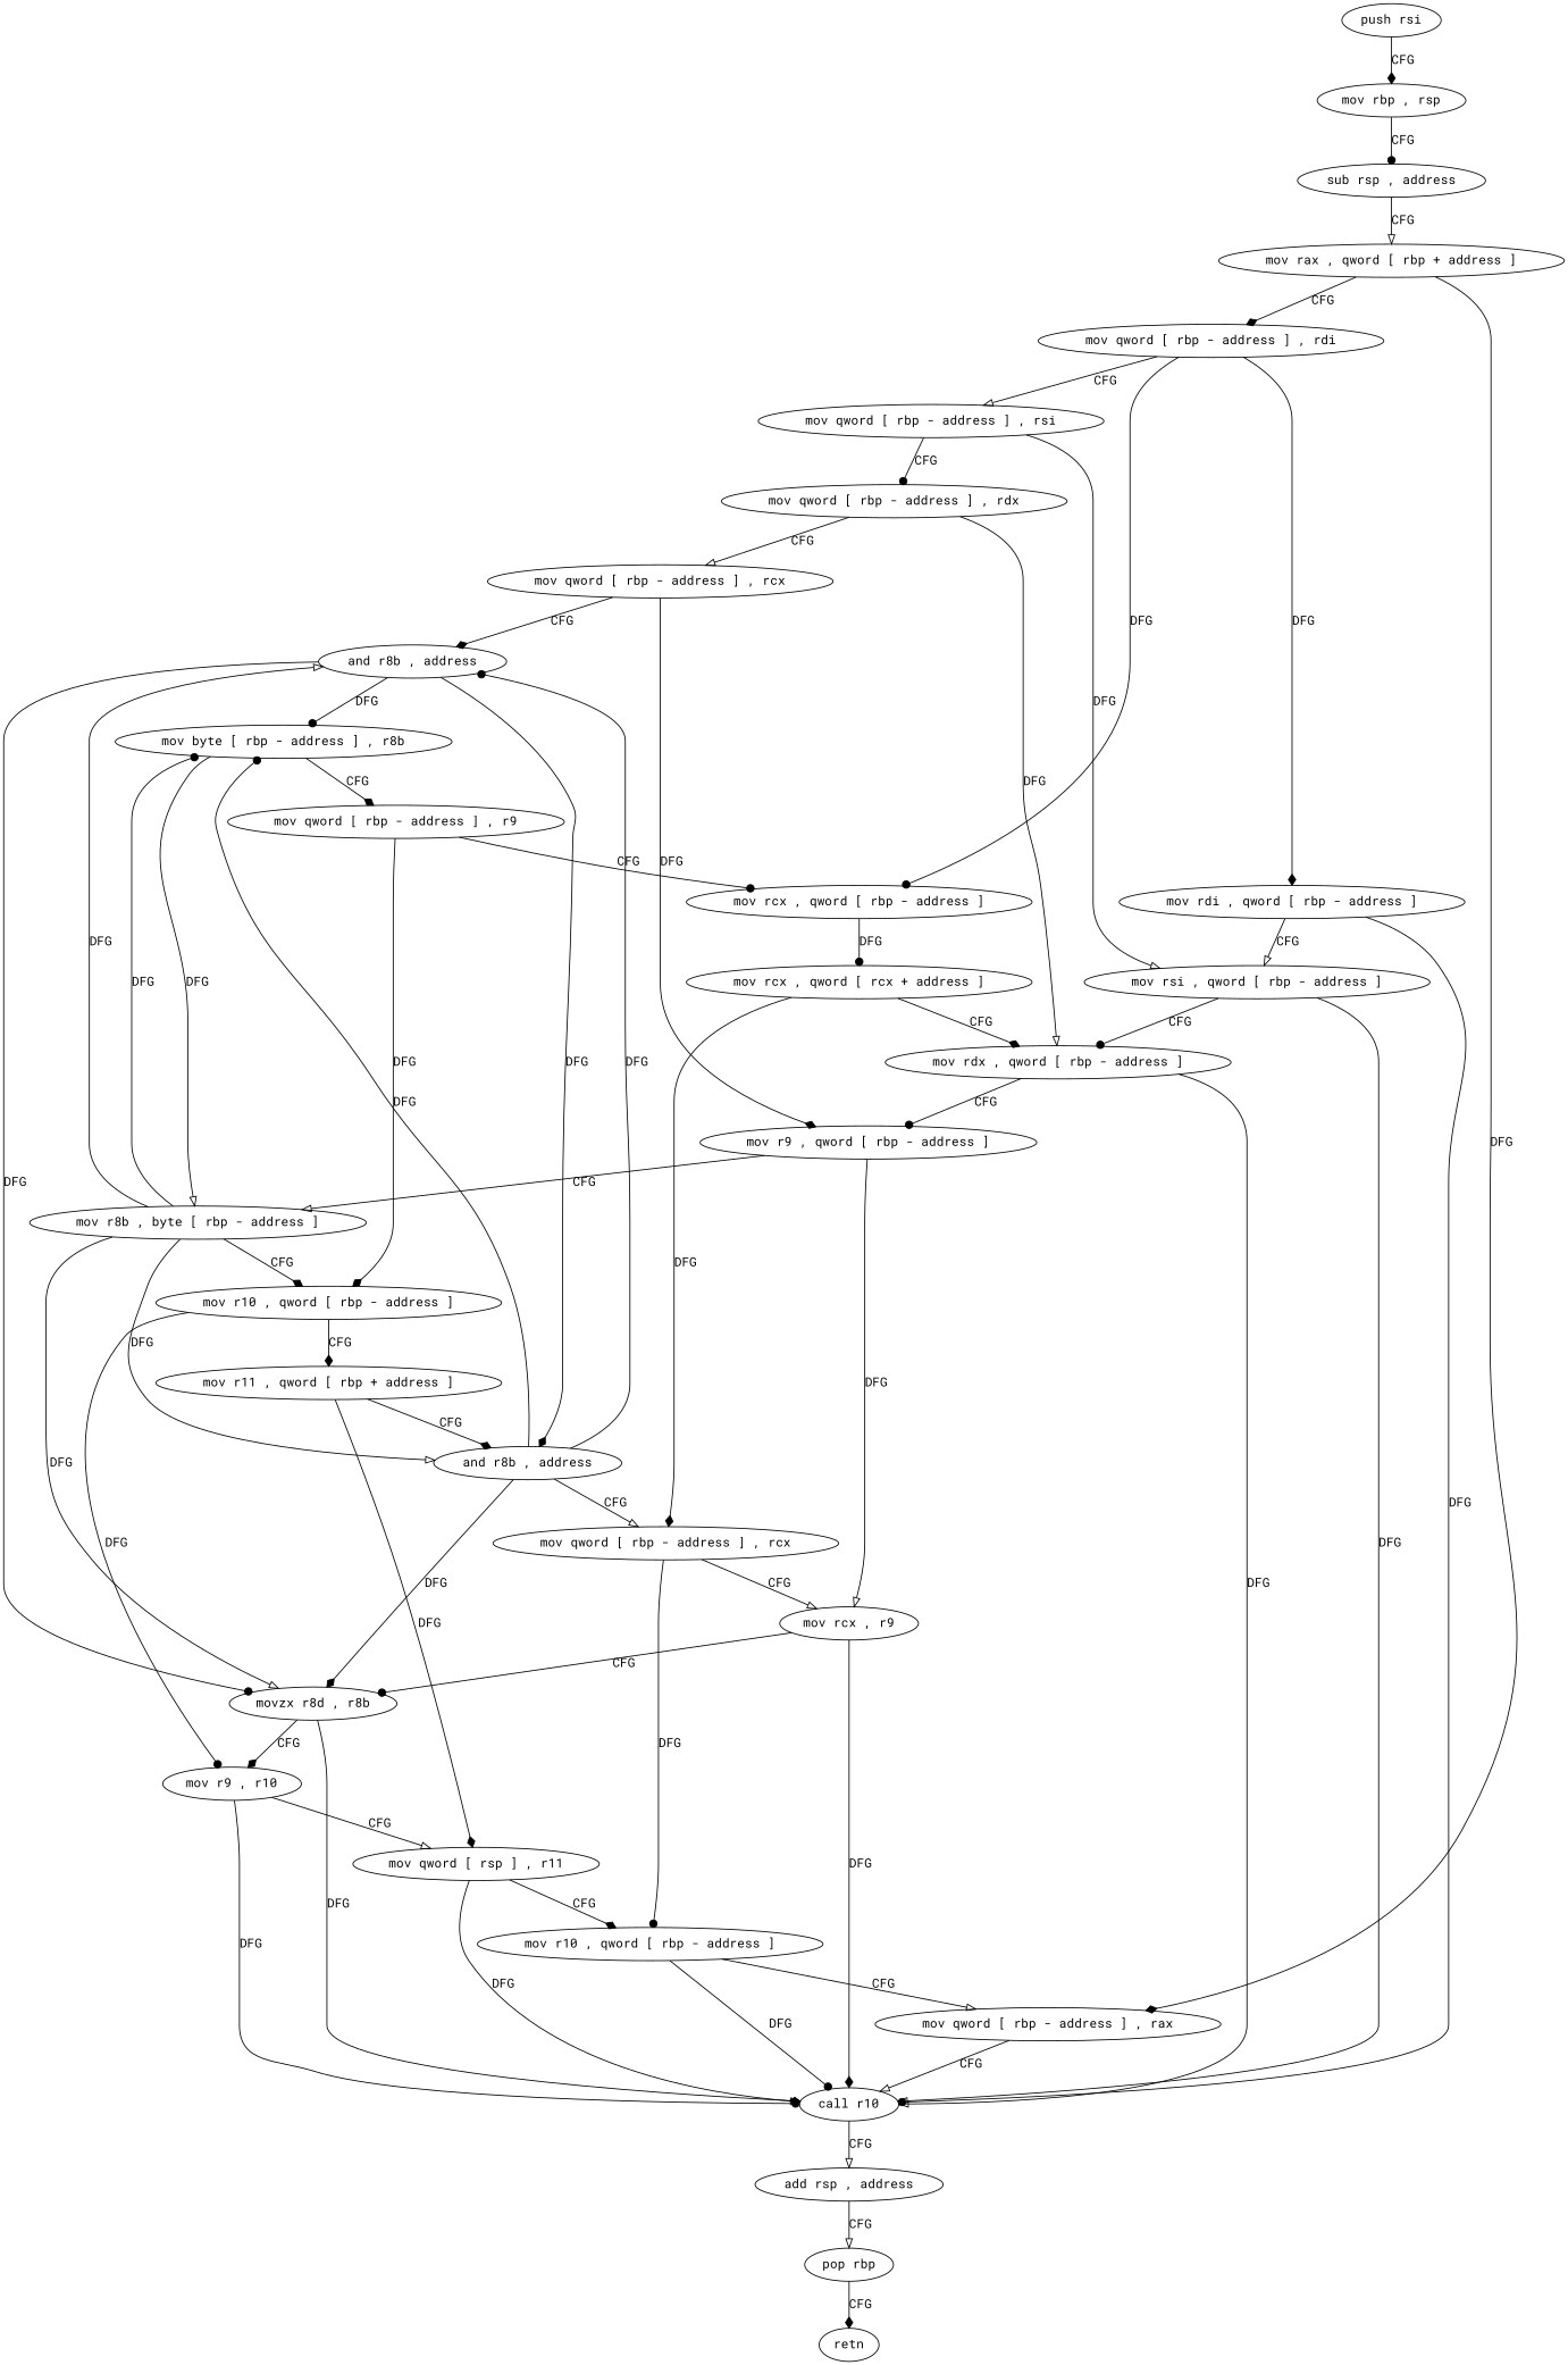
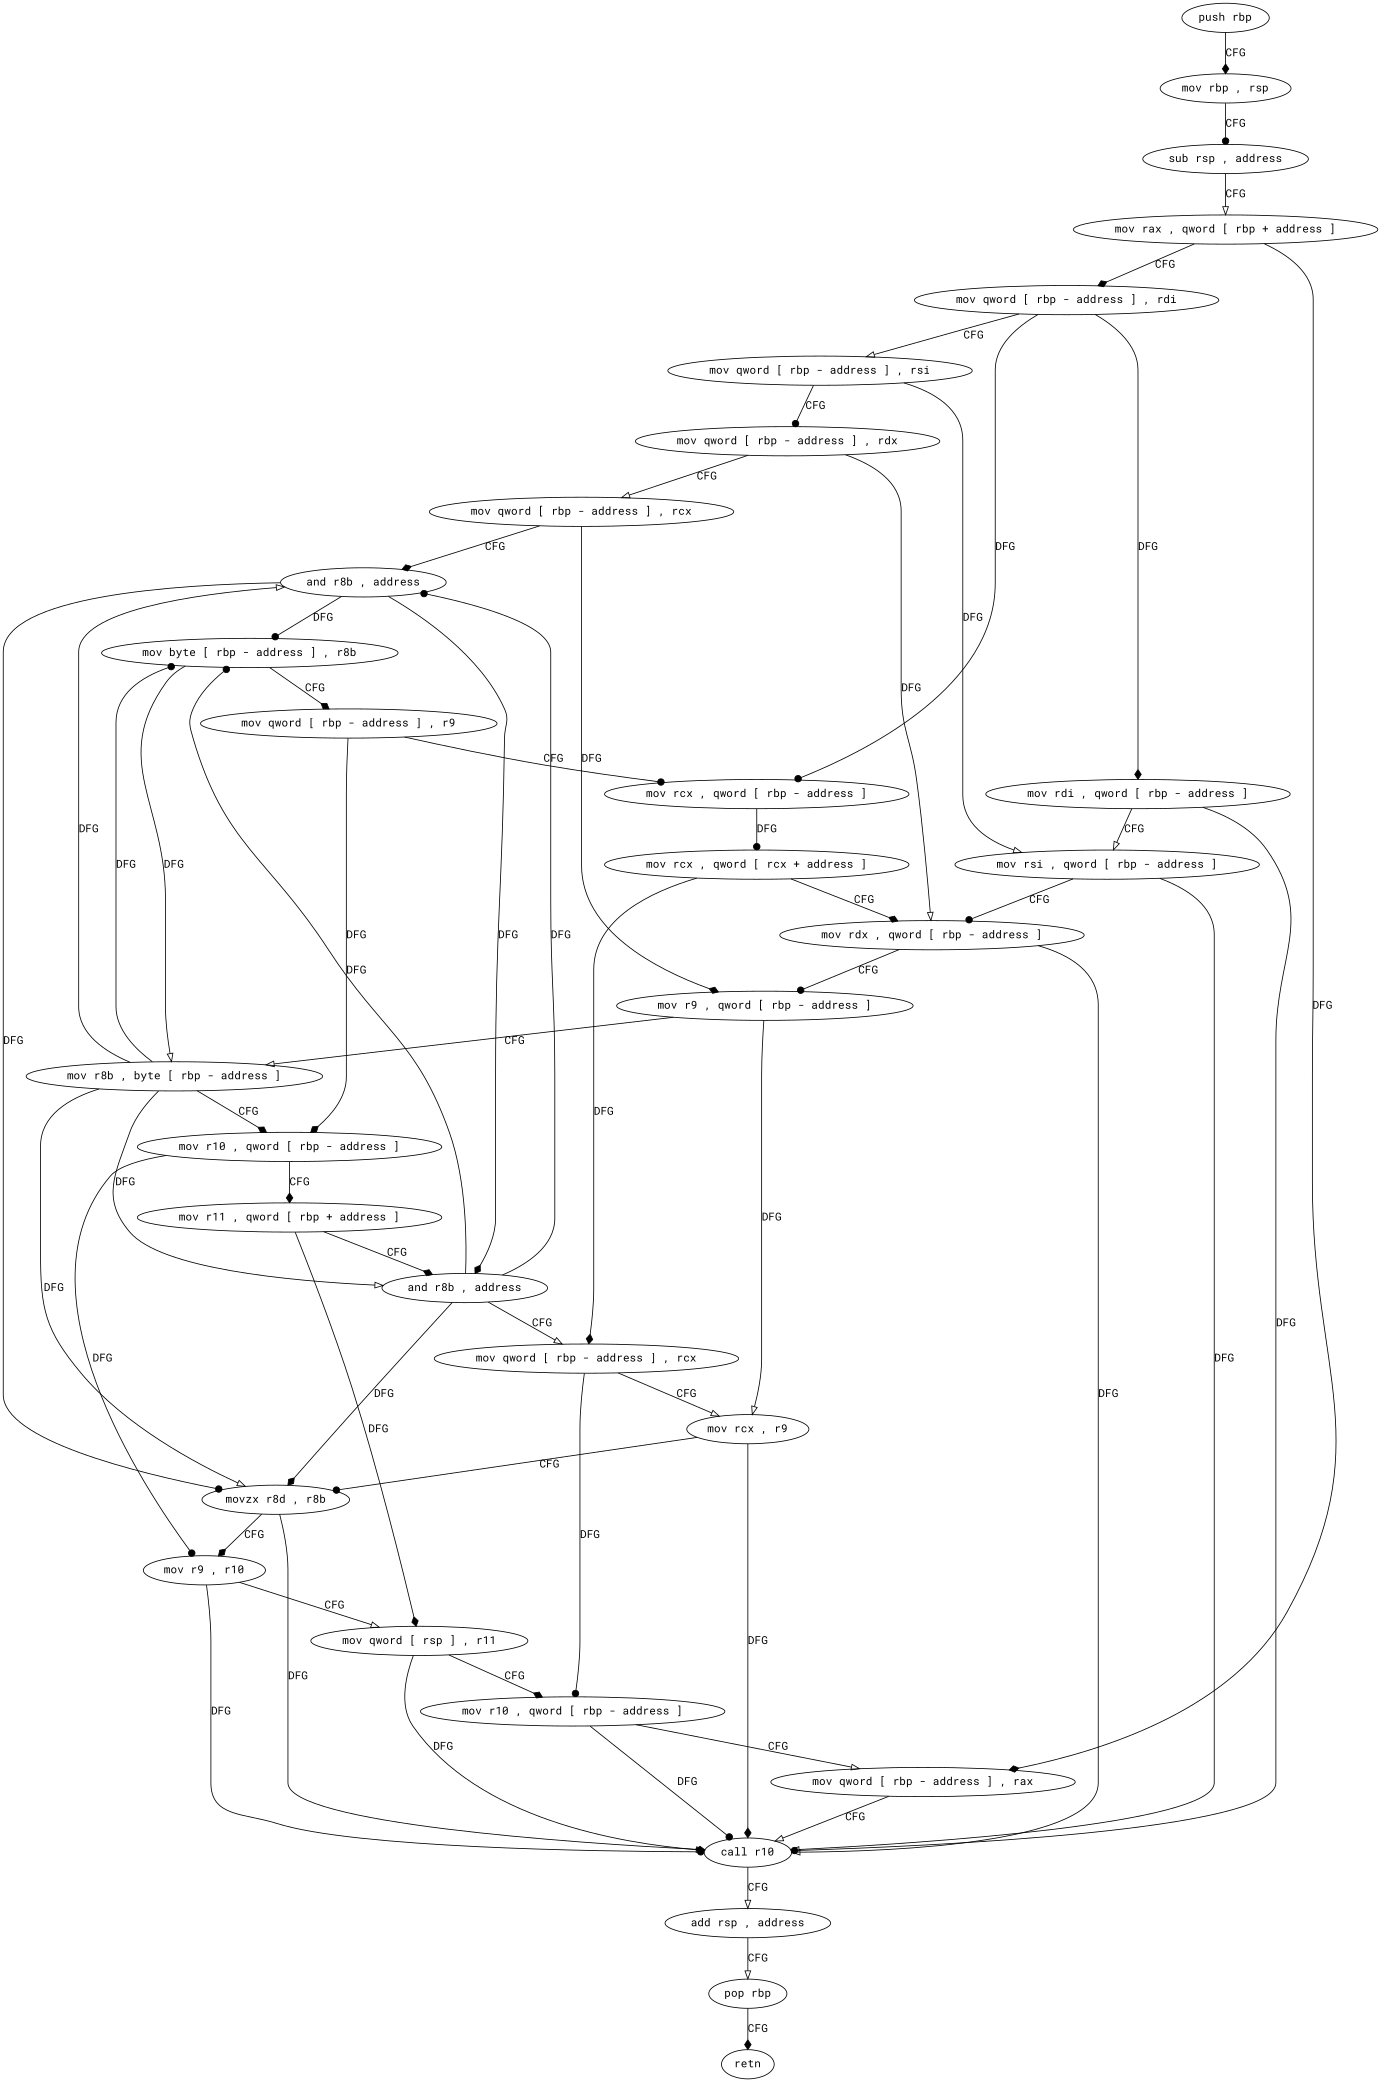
  digraph {
    fontname="Roboto Mono"
    node [fontname="Roboto Mono"]
    edge [arrowhead=onormal fontname="Roboto Mono"]
-   n1 [label="push rsi"]
+   n1 [label="push rbp"]
    n2 [label="mov rbp , rsp"]
    n3 [label="sub rsp , address"]
    n4 [label="mov rax , qword [ rbp + address ]"]
    n5 [label="mov qword [ rbp - address ] , rdi"]
    n6 [label="mov qword [ rbp - address ] , rax"]
    n7 [label="mov qword [ rbp - address ] , rsi"]
    n8 [label="mov rcx , qword [ rbp - address ]"]
    n9 [label="mov rdi , qword [ rbp - address ]"]
    n10 [label="call r10"]
    n11 [label="mov qword [ rbp - address ] , rdx"]
    n12 [label="mov rsi , qword [ rbp - address ]"]
    n13 [label="mov rcx , qword [ rcx + address ]"]
    n14 [label="mov qword [ rbp - address ] , rcx"]
    n15 [label="mov rdx , qword [ rbp - address ]"]
    n16 [label="and r8b , address"]
    n17 [label="mov r9 , qword [ rbp - address ]"]
    n18 [label="mov byte [ rbp - address ] , r8b"]
    n19 [label="and r8b , address"]
    n20 [label="movzx r8d , r8b"]
    n21 [label="mov r8b , byte [ rbp - address ]"]
    n22 [label="mov rcx , r9"]
    n23 [label="mov qword [ rbp - address ] , r9"]
    n24 [label="mov qword [ rbp - address ] , rcx"]
    n25 [label="mov r9 , r10"]
    n26 [label="mov r10 , qword [ rbp - address ]"]
    n27 [label="mov r11 , qword [ rbp + address ]"]
    n28 [label="mov r10 , qword [ rbp - address ]"]
    n29 [label="add rsp , address"]
    n30 [label="mov qword [ rsp ] , r11"]
    n31 [label="pop rbp"]
    n32 [label=retn]
    n1 -> n2 [arrowhead=diamond label=CFG]
    n2 -> n3 [arrowhead=dot label=CFG]
    n3 -> n4 [label=CFG]
    n4 -> n5 [arrowhead=diamond label=CFG]
    n4 -> n6 [arrowhead=diamond label=DFG]
    n5 -> n7 [label=CFG]
    n5 -> n8 [arrowhead=dot label=DFG]
    n5 -> n9 [arrowhead=diamond label=DFG]
    n6 -> n10 [label=CFG]
    n7 -> n11 [arrowhead=dot label=CFG]
    n7 -> n12 [label=DFG]
    n8 -> n13 [arrowhead=dot label=DFG]
    n9 -> n10 [arrowhead=dot label=DFG]
    n9 -> n12 [label=CFG]
    n10 -> n29 [label=CFG]
    n11 -> n14 [label=CFG]
    n11 -> n15 [label=DFG]
    n12 -> n10 [label=DFG]
    n12 -> n15 [arrowhead=dot label=CFG]
    n13 -> n15 [arrowhead=diamond label=CFG]
    n13 -> n24 [arrowhead=diamond label=DFG]
    n14 -> n16 [arrowhead=diamond label=CFG]
    n14 -> n17 [arrowhead=diamond label=DFG]
    n15 -> n10 [label=DFG]
    n15 -> n17 [arrowhead=dot label=CFG]
    n16 -> n18 [arrowhead=dot label=DFG]
    n16 -> n19 [arrowhead=diamond label=DFG]
    n16 -> n20 [arrowhead=dot label=DFG]
    n17 -> n21 [label=CFG]
    n17 -> n22 [label=DFG]
    n18 -> n21 [label=DFG]
    n18 -> n23 [arrowhead=diamond label=CFG]
    n19 -> n16 [arrowhead=dot label=DFG]
    n19 -> n18 [arrowhead=dot label=DFG]
    n19 -> n20 [arrowhead=diamond label=DFG]
    n19 -> n24 [label=CFG]
    n20 -> n10 [arrowhead=diamond label=DFG]
    n20 -> n25 [arrowhead=diamond label=CFG]
    n21 -> n16 [label=DFG]
    n21 -> n18 [arrowhead=dot label=DFG]
    n21 -> n19 [label=DFG]
    n21 -> n20 [label=DFG]
    n21 -> n26 [arrowhead=diamond label=CFG]
    n22 -> n10 [arrowhead=diamond label=DFG]
    n22 -> n20 [arrowhead=dot label=CFG]
    n23 -> n8 [arrowhead=dot label=CFG]
    n23 -> n26 [arrowhead=diamond label=DFG]
    n24 -> n22 [label=CFG]
    n24 -> n28 [arrowhead=dot label=DFG]
    n25 -> n10 [arrowhead=dot label=DFG]
    n25 -> n30 [label=CFG]
    n26 -> n25 [arrowhead=dot label=DFG]
    n26 -> n27 [arrowhead=diamond label=CFG]
    n27 -> n19 [arrowhead=diamond label=CFG]
    n27 -> n30 [arrowhead=diamond label=DFG]
    n28 -> n6 [label=CFG]
    n28 -> n10 [arrowhead=dot label=DFG]
    n29 -> n31 [label=CFG]
    n30 -> n10 [label=DFG]
    n30 -> n28 [arrowhead=diamond label=CFG]
    n31 -> n32 [arrowhead=diamond label=CFG]
  }
